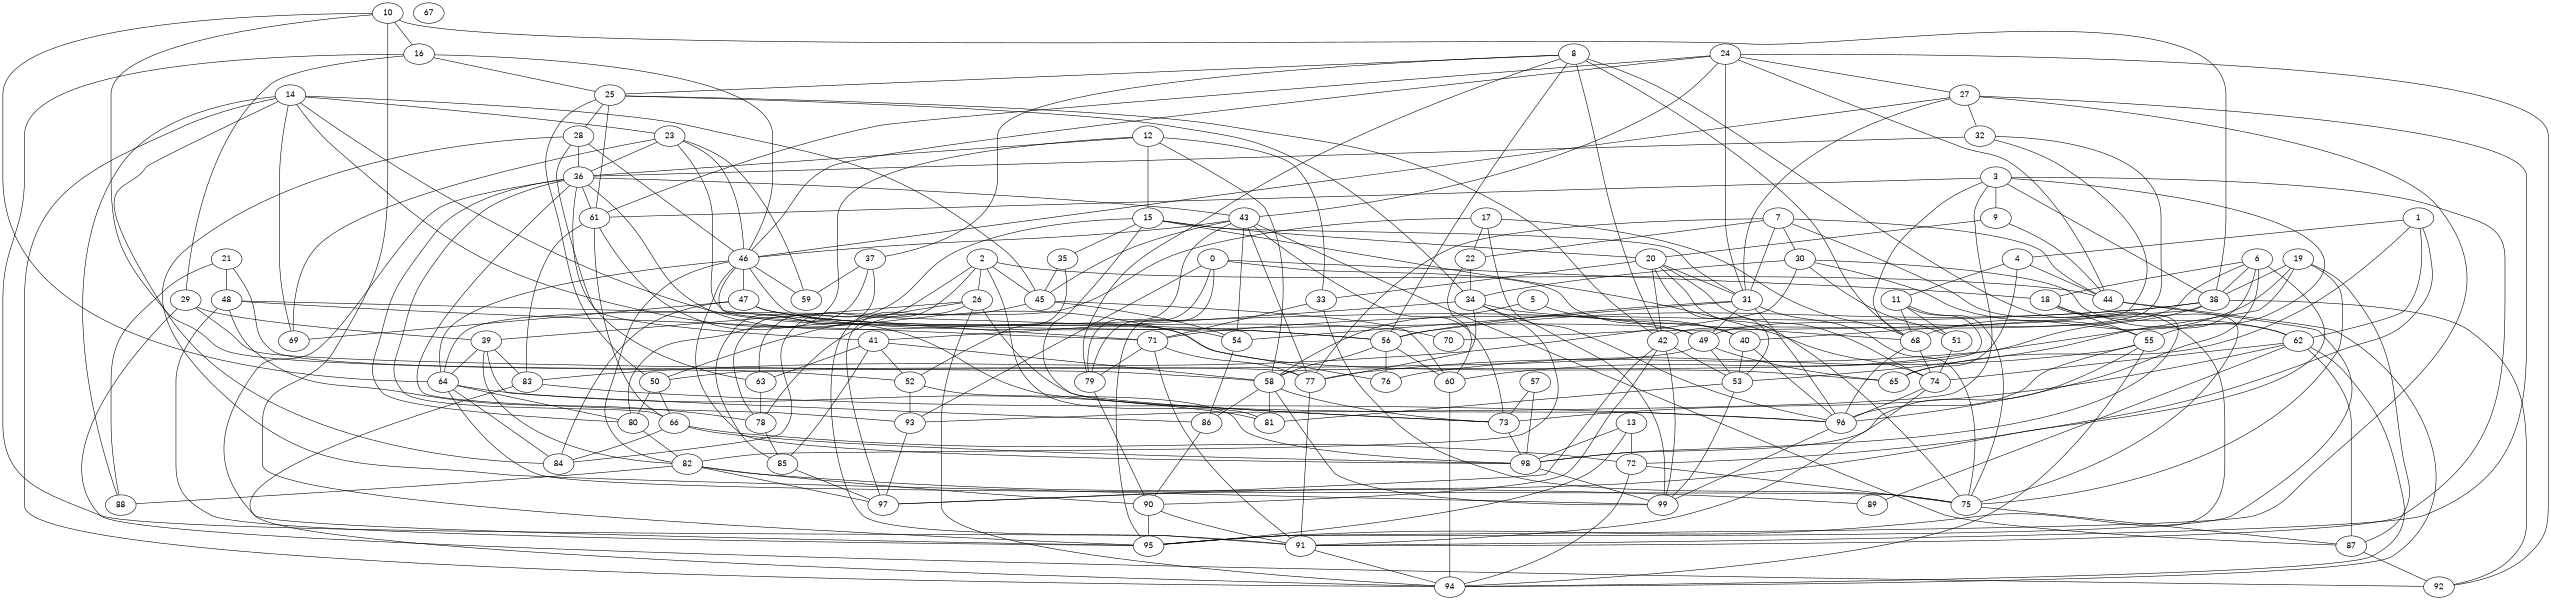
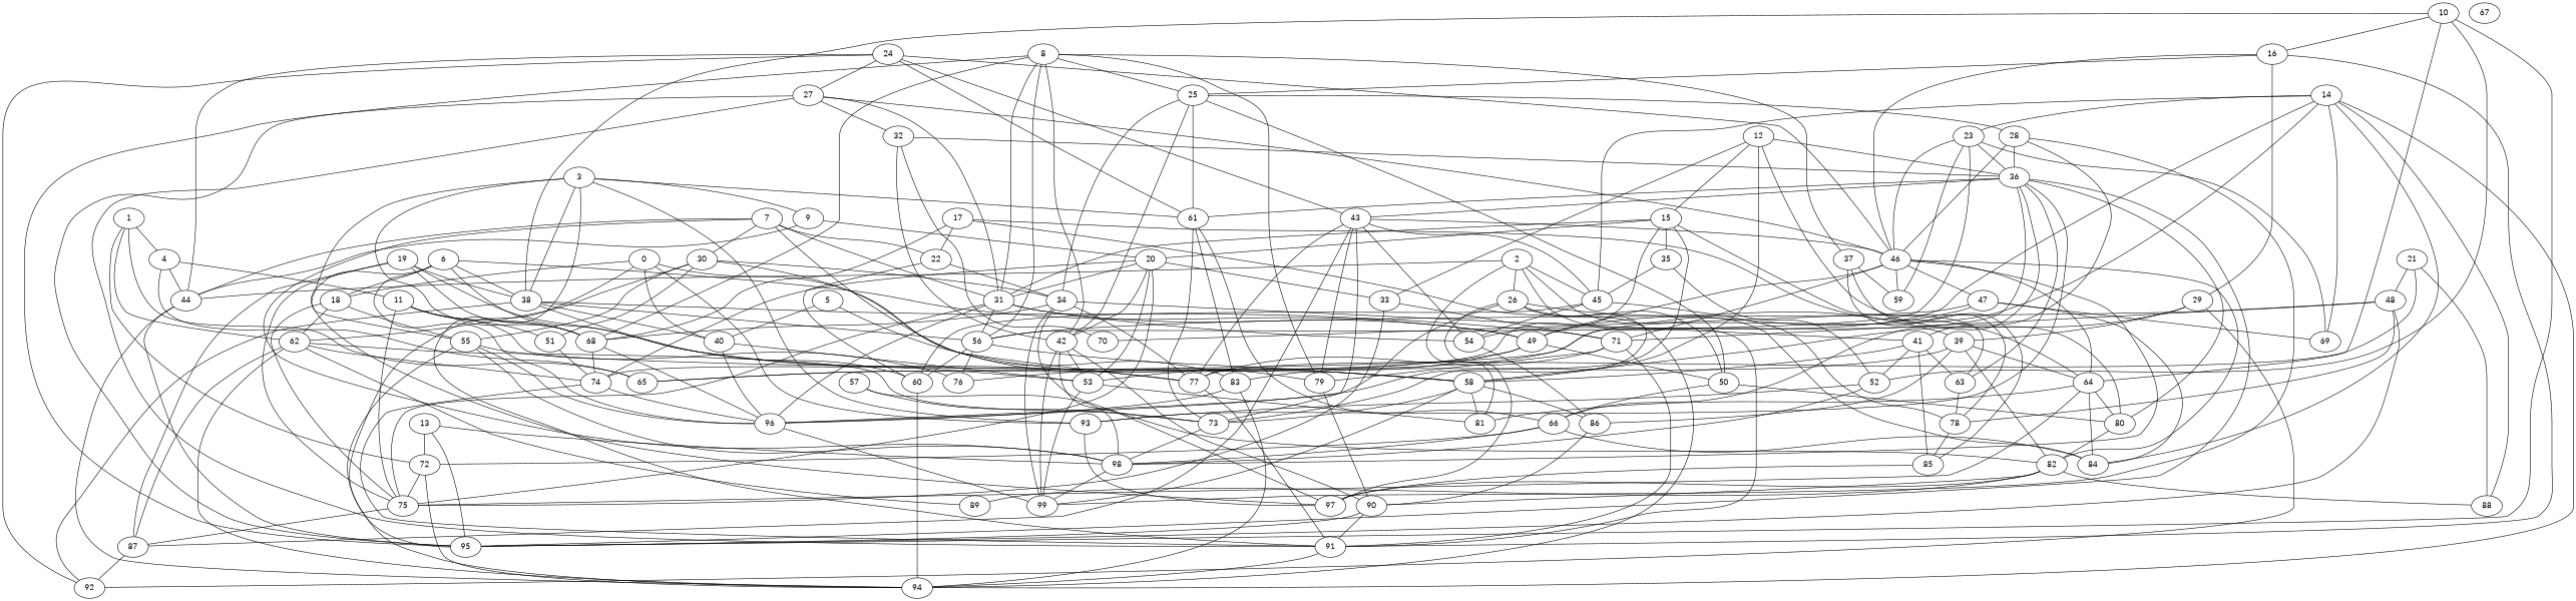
  strict graph {
    fontname=Lato
    node [fontname=Lato]
    edge [fontname=Lato is_available=True prob=1.0]
    0
    18
    40
    79
    93
    95
    62
    55
    75
    53
    96
    90
    97
    1
    4
    65
    72
    44
    11
    94
    73
    74
    87
    89
    2
    26
    45
    81
    84
    91
    50
    39
    54
    60
    78
    3
    9
    38
    61
    68
    20
    56
    92
    71
    98
    76
    83
    66
    58
    51
    5
    99
    86
    6
    49
    57
    7
    22
    30
    31
    77
    34
    8
    25
    37
    42
    28
    59
    85
    33
    10
    16
    52
    64
    29
    46
    80
    12
    15
    36
    35
    63
    43
    82
    13
    14
    23
    69
    88
    47
    17
    19
    21
    48
    41
    24
    27
    32
    70
    67
    0 -- 18
    0 -- 40 [prob=0.683169938746]
    0 -- 79 [prob=0.754606563074]
    0 -- 93 [prob=0.038782398069]
    0 -- 95 [prob=0.258675887885]
    18 -- 62
    18 -- 55
    18 -- 75 [prob=0.047149167164]
    40 -- 53 [prob=0.212640398312]
    40 -- 96 [prob=0.442198458684]
    79 -- 90 [prob=0.133882979504]
    93 -- 97 [prob=0.806750016189]
    62 -- 94 [prob=0.610279126495]
    62 -- 73
    62 -- 74 [prob=0.595594283634]
    62 -- 87 [prob=0.589785558079]
    62 -- 89 [prob=0.58914153759]
    55 -- 96 [prob=0.725287610358]
    55 -- 94 [prob=0.489587873696]
    55 -- 98 [prob=0.950166494201]
    55 -- 76
    75 -- 87 [prob=0.0781354034631]
    53 -- 81 [prob=0.315848453482]
    53 -- 99
    96 -- 99 [prob=0.892838853585]
    90 -- 95 [prob=0.327256559394]
    90 -- 91
    1 -- 62
    1 -- 4 [prob=0.549596972925]
    1 -- 65 [prob=0.395271619448]
    1 -- 72 [prob=0.0151308996029]
    4 -- 65 [prob=0.197887371433]
    4 -- 44
    4 -- 11 [prob=0.581049854712]
    72 -- 75 [prob=0.897390459743]
    72 -- 94
    44 -- 95 [prob=0.418663020287]
    44 -- 94 [prob=0.686602726376]
    11 -- 75
    11 -- 68
    11 -- 58 [prob=0.661058191581]
    11 -- 51 [prob=0.019681979828]
    73 -- 98
    74 -- 96
    74 -- 91 [prob=0.992852094845]
    87 -- 92 [prob=0.378153120515]
    2 -- 44 [prob=0.00606842776114]
    2 -- 26 [prob=0.438903173592]
    2 -- 45 [prob=0.361917519791]
    2 -- 81 [prob=0.0728039792576]
    2 -- 84 [prob=0.610099436612]
    2 -- 91 [prob=0.251459033771]
    26 -- 96
    26 -- 97 [prob=0.607028743614]
    26 -- 94
    26 -- 50 [prob=0.99756222592]
    26 -- 39 [prob=0.638289826581]
    45 -- 54
    45 -- 60 [prob=0.0668035083337]
    45 -- 78 [prob=0.70387931242]
    91 -- 94
    50 -- 66 [prob=0.0689267060727]
    50 -- 80 [prob=0.302231992431]
    39 -- 83 [prob=0.0780278125766]
    39 -- 86
    39 -- 64 [prob=0.958918599145]
    39 -- 82 [prob=0.230361330232]
    54 -- 86 [prob=0.525925822327]
    60 -- 94 [prob=0.713717591031]
    78 -- 85 [prob=0.231756272727]
    3 -- 93 [prob=0.910015594564]
    3 -- 55
    3 -- 91
    3 -- 9 [prob=0.71940413457]
    3 -- 38 [prob=0.642015272382]
    3 -- 61 [prob=0.590215052482]
    3 -- 68
    9 -- 44 [prob=0.679945664125]
    9 -- 20 [prob=0.0875270389273]
    38 -- 40 [prob=0.675607257984]
    38 -- 60 [prob=0.342541494813]
    38 -- 56 [prob=0.788784791673]
    38 -- 92 [prob=0.824214380699]
    38 -- 71 [prob=0.685999550269]
    61 -- 73 [prob=0.881550742286]
    61 -- 83 [prob=0.493629050138]
    61 -- 66 [prob=0.952417600501]
    68 -- 96 [prob=0.383590078632]
    68 -- 74 [prob=0.894518908748]
    20 -- 75 [prob=0.13615623906]
    20 -- 53 [prob=0.580302881673]
    20 -- 74 [prob=0.778862275689]
    20 -- 31 [prob=0.832828326209]
    20 -- 42 [prob=0.907778056998]
    20 -- 33 [prob=0.11503396528]
    56 -- 60
    56 -- 76 [prob=0.346152034223]
    56 -- 58
    71 -- 79 [prob=0.0407094969845]
    71 -- 91 [prob=0.0919373915003]
    71 -- 77 [prob=0.386909929463]
    98 -- 99
    83 -- 96 [prob=0.490873866581]
    83 -- 94 [prob=0.924538945183]
    66 -- 72
    66 -- 84 [prob=0.977248504156]
    66 -- 98 [prob=0.442058305059]
    58 -- 73
    58 -- 81 [prob=0.692123174733]
    58 -- 99 [prob=0.42440222323]
    58 -- 86 [prob=0.451512046598]
    51 -- 74 [prob=0.247469829435]
    5 -- 40 [prob=0.720486141754]
    5 -- 58
    86 -- 90 [prob=0.588789556563]
    6 -- 18 [prob=0.0227960723907]
    6 -- 53 [prob=0.795064468371]
    6 -- 96
    6 -- 97 [prob=0.0991776839889]
    6 -- 38 [prob=0.592802430151]
    6 -- 49 [prob=0.317568701152]
    49 -- 53
    49 -- 65 [prob=0.635219579205]
    49 -- 50 [prob=0.0695333294905]
    57 -- 73 [prob=0.192440751307]
    57 -- 98 [prob=0.50194314889]
    7 -- 44 [prob=0.439428167221]
    7 -- 98
    7 -- 22
    7 -- 30 [prob=0.740795304938]
    7 -- 31 [prob=0.287730038573]
    7 -- 77 [prob=0.949355082105]
    22 -- 60 [prob=0.265461473815]
    22 -- 34 [prob=0.462004567044]
    30 -- 62 [prob=0.488476231956]
    30 -- 55 [prob=0.183860114537]
    30 -- 83 [prob=0.888954083068]
    30 -- 51 [prob=0.60264137594]
    30 -- 34
    31 -- 75 [prob=0.991929276219]
    31 -- 96 [prob=0.449535209368]
    31 -- 54 [prob=0.764293151809]
    31 -- 56 [prob=0.241912368094]
    31 -- 49 [prob=0.301241265014]
    77 -- 91 [prob=0.894230121222]
    34 -- 68 [prob=0.427290187142]
    34 -- 99
    34 -- 77 [prob=0.78987486559]
    34 -- 82 [prob=0.797139441924]
    34 -- 41 [prob=0.636046583819]
    8 -- 79 [prob=0.396523082968]
    8 -- 95
    8 -- 68 [prob=0.209142618289]
    8 -- 56 [prob=0.838367022035]
    8 -- 25 [prob=0.286603043215]
    8 -- 37 [prob=0.568336459735]
    8 -- 42
    25 -- 50
    25 -- 61 [prob=0.327741135736]
    25 -- 34
    25 -- 42
    25 -- 28 [prob=0.857765160027]
    37 -- 78 [prob=0.922343375153]
    37 -- 59 [prob=0.0352658210307]
    37 -- 85 [prob=0.473612869448]
    42 -- 53 [prob=0.978150335059]
    42 -- 90
    42 -- 97 [prob=0.108886562454]
    42 -- 99 [prob=0.406882257577]
    28 -- 99 [prob=0.414445645838]
    28 -- 46 [prob=0.425361357548]
    28 -- 36 [prob=0.481438520931]
    28 -- 41 [prob=0.94670819387]
    85 -- 97 [prob=0.623626728856]
    33 -- 75 [prob=0.741629618304]
    33 -- 71 [prob=0.849630269672]
    10 -- 95 [prob=0.221267430654]
    10 -- 38
    10 -- 16
    10 -- 52 [prob=0.0446272603425]
    10 -- 64
    16 -- 91
    16 -- 25 [prob=0.618017279344]
    16 -- 29 [prob=0.162370897269]
    16 -- 46
    52 -- 93 [prob=0.864584066364]
    52 -- 98 [prob=0.504982588805]
    64 -- 75 [prob=0.253829663419]
    64 -- 81 [prob=0.16503787821]
    64 -- 84 [prob=0.866999468576]
    64 -- 80 [prob=0.790127808174]
    29 -- 39 [prob=0.929008823942]
    29 -- 92
    29 -- 58 [prob=0.392937663122]
    46 -- 71
    46 -- 98 [prob=0.287989273288]
    46 -- 49 [prob=0.102769491179]
    46 -- 59 [prob=0.621918050715]
    46 -- 64
    46 -- 82
    46 -- 47 [prob=0.980916027918]
    80 -- 82 [prob=0.234629986033]
    12 -- 58 [prob=0.980221629787]
    12 -- 33 [prob=0.415000619385]
    12 -- 80 [prob=0.154527909666]
    12 -- 15 [prob=0.267370233604]
    12 -- 36 [prob=0.306876977231]
    15 -- 73 [prob=0.541233347606]
    15 -- 74 [prob=0.829075752799]
    15 -- 20
    15 -- 31
    15 -- 35
    15 -- 63 [prob=0.288966113252]
    36 -- 93 [prob=0.0853642010557]
    36 -- 95
    36 -- 61 [prob=0.649732688333]
    36 -- 76
    36 -- 66 [prob=0.492168846835]
    36 -- 80 [prob=0.749239037903]
    36 -- 63 [prob=0.103416547726]
    36 -- 43
    35 -- 45
    35 -- 52 [prob=0.421871990038]
    63 -- 78 [prob=0.860688715736]
    43 -- 79
    43 -- 73 [prob=0.667145132136]
    43 -- 87 [prob=0.926808739889]
    43 -- 45 [prob=0.899985559223]
    43 -- 54 [prob=0.923945379804]
    43 -- 77 [prob=0.454886691681]
    43 -- 46
    82 -- 90 [prob=0.639128118622]
    82 -- 97
    82 -- 89
    82 -- 88 [prob=0.228632855169]
    13 -- 95 [prob=0.670581907534]
    13 -- 72 [prob=0.758483532614]
    13 -- 98 [prob=0.695619982006]
    14 -- 65 [prob=0.0897512019523]
    14 -- 94 [prob=0.808311685507]
    14 -- 45 [prob=0.131087677181]
    14 -- 84 [prob=0.926037686048]
    14 -- 54 [prob=0.543777243532]
    14 -- 23 [prob=0.386936091709]
    14 -- 69 [prob=0.846168437795]
    14 -- 88 [prob=0.179434434681]
    23 -- 56 [prob=0.984577173409]
    23 -- 59 [prob=0.242003266315]
    23 -- 46 [prob=0.0339981150329]
    23 -- 36 [prob=0.343063646157]
    23 -- 69 [prob=0.232668544795]
    47 -- 84 [prob=0.955106232048]
    47 -- 49
    47 -- 69 [prob=0.507966646921]
    47 -- 70 [prob=0.324675794212]
    17 -- 96 [prob=0.237635302448]
    17 -- 68
    17 -- 22 [prob=0.276634010434]
    17 -- 64
    19 -- 75 [prob=0.770102230761]
    19 -- 87 [prob=0.594563525064]
    19 -- 38 [prob=0.916126865649]
    19 -- 68 [prob=0.098935931479]
    19 -- 77 [prob=0.804103031789]
    21 -- 77
    21 -- 88 [prob=0.52586834526]
    21 -- 48 [prob=0.197625108854]
    48 -- 95
    48 -- 78 [prob=0.924643699358]
    48 -- 56
    48 -- 71 [prob=0.780154377276]
    41 -- 58 [prob=0.686860865481]
    41 -- 85 [prob=0.718528356013]
    41 -- 52 [prob=0.126504629455]
    41 -- 63
    24 -- 44
    24 -- 61 [prob=0.93431444477]
    24 -- 92 [prob=0.156246457011]
-   24 -- 31
+   8 -- 31
    24 -- 46 [prob=0.415545888161]
    24 -- 43
    24 -- 27 [prob=0.771139846077]
    27 -- 95
    27 -- 91 [prob=0.658859000249]
    27 -- 31 [prob=0.923218017655]
    27 -- 46 [prob=0.765712576618]
    27 -- 32 [prob=0.0916917112992]
    32 -- 42
    32 -- 36 [prob=0.742119137353]
    32 -- 70
  }
